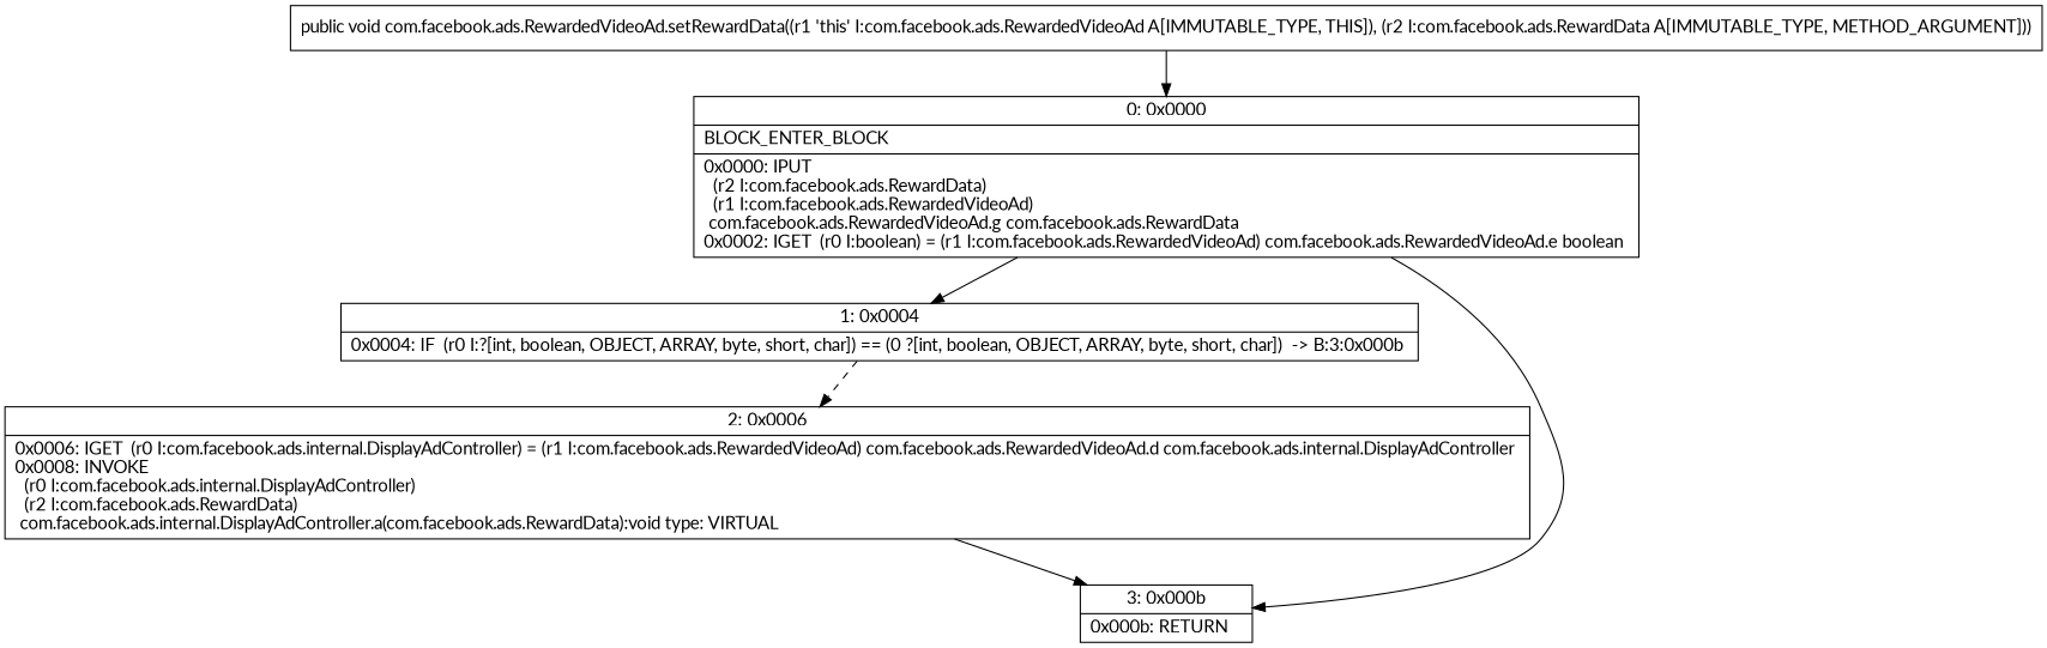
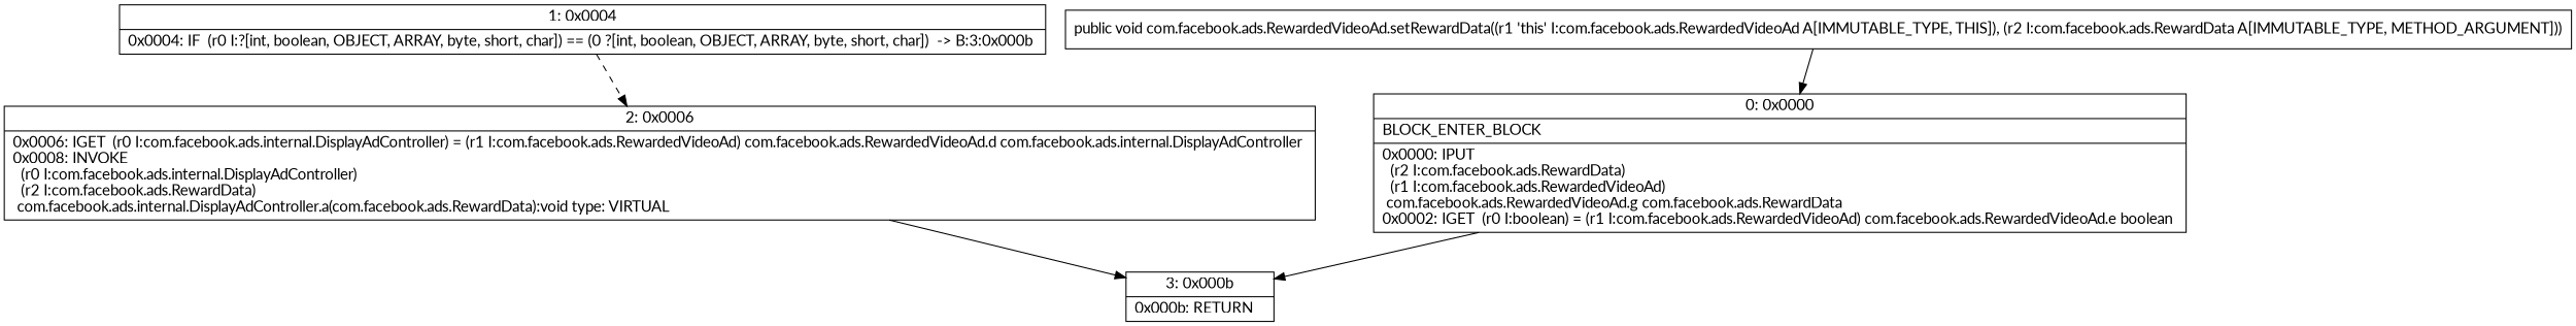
  digraph {
    fontname=Lato
    node [fontname=Lato shape=record]
    edge [fontname=Lato]
    n1 [label="{0\:\ 0x0000|BLOCK_ENTER_BLOCK\l|0x0000: IPUT  \l  (r2 I:com.facebook.ads.RewardData)\l  (r1 I:com.facebook.ads.RewardedVideoAd)\l com.facebook.ads.RewardedVideoAd.g com.facebook.ads.RewardData \l0x0002: IGET  (r0 I:boolean) = (r1 I:com.facebook.ads.RewardedVideoAd) com.facebook.ads.RewardedVideoAd.e boolean \l}"]
    n2 [label="{1\:\ 0x0004|0x0004: IF  (r0 I:?[int, boolean, OBJECT, ARRAY, byte, short, char]) == (0 ?[int, boolean, OBJECT, ARRAY, byte, short, char])  \-\> B:3:0x000b \l}"]
    n3 [label="{3\:\ 0x000b|0x000b: RETURN   \l}"]
    n4 [label="{2\:\ 0x0006|0x0006: IGET  (r0 I:com.facebook.ads.internal.DisplayAdController) = (r1 I:com.facebook.ads.RewardedVideoAd) com.facebook.ads.RewardedVideoAd.d com.facebook.ads.internal.DisplayAdController \l0x0008: INVOKE  \l  (r0 I:com.facebook.ads.internal.DisplayAdController)\l  (r2 I:com.facebook.ads.RewardData)\l com.facebook.ads.internal.DisplayAdController.a(com.facebook.ads.RewardData):void type: VIRTUAL \l}"]
    n5 [label="{public void com.facebook.ads.RewardedVideoAd.setRewardData((r1 'this' I:com.facebook.ads.RewardedVideoAd A[IMMUTABLE_TYPE, THIS]), (r2 I:com.facebook.ads.RewardData A[IMMUTABLE_TYPE, METHOD_ARGUMENT])) }"]
-   n1 -> n2
    n1 -> n3
    n2 -> n4 [style=dashed]
    n4 -> n3
    n5 -> n1
  }
